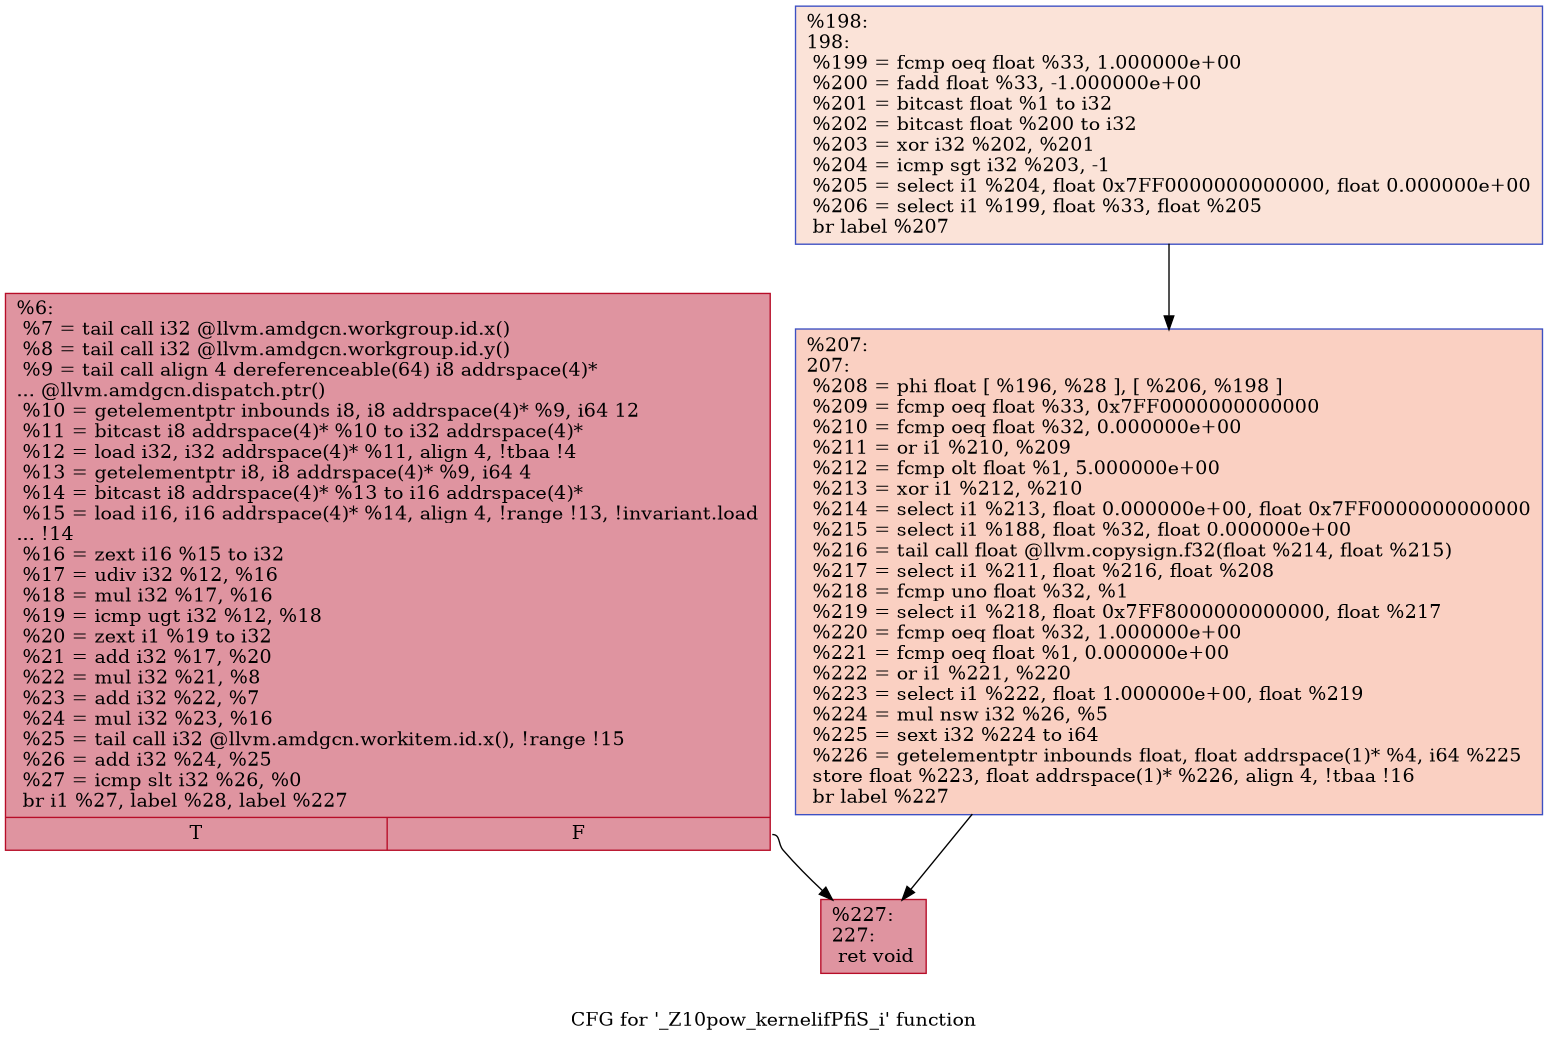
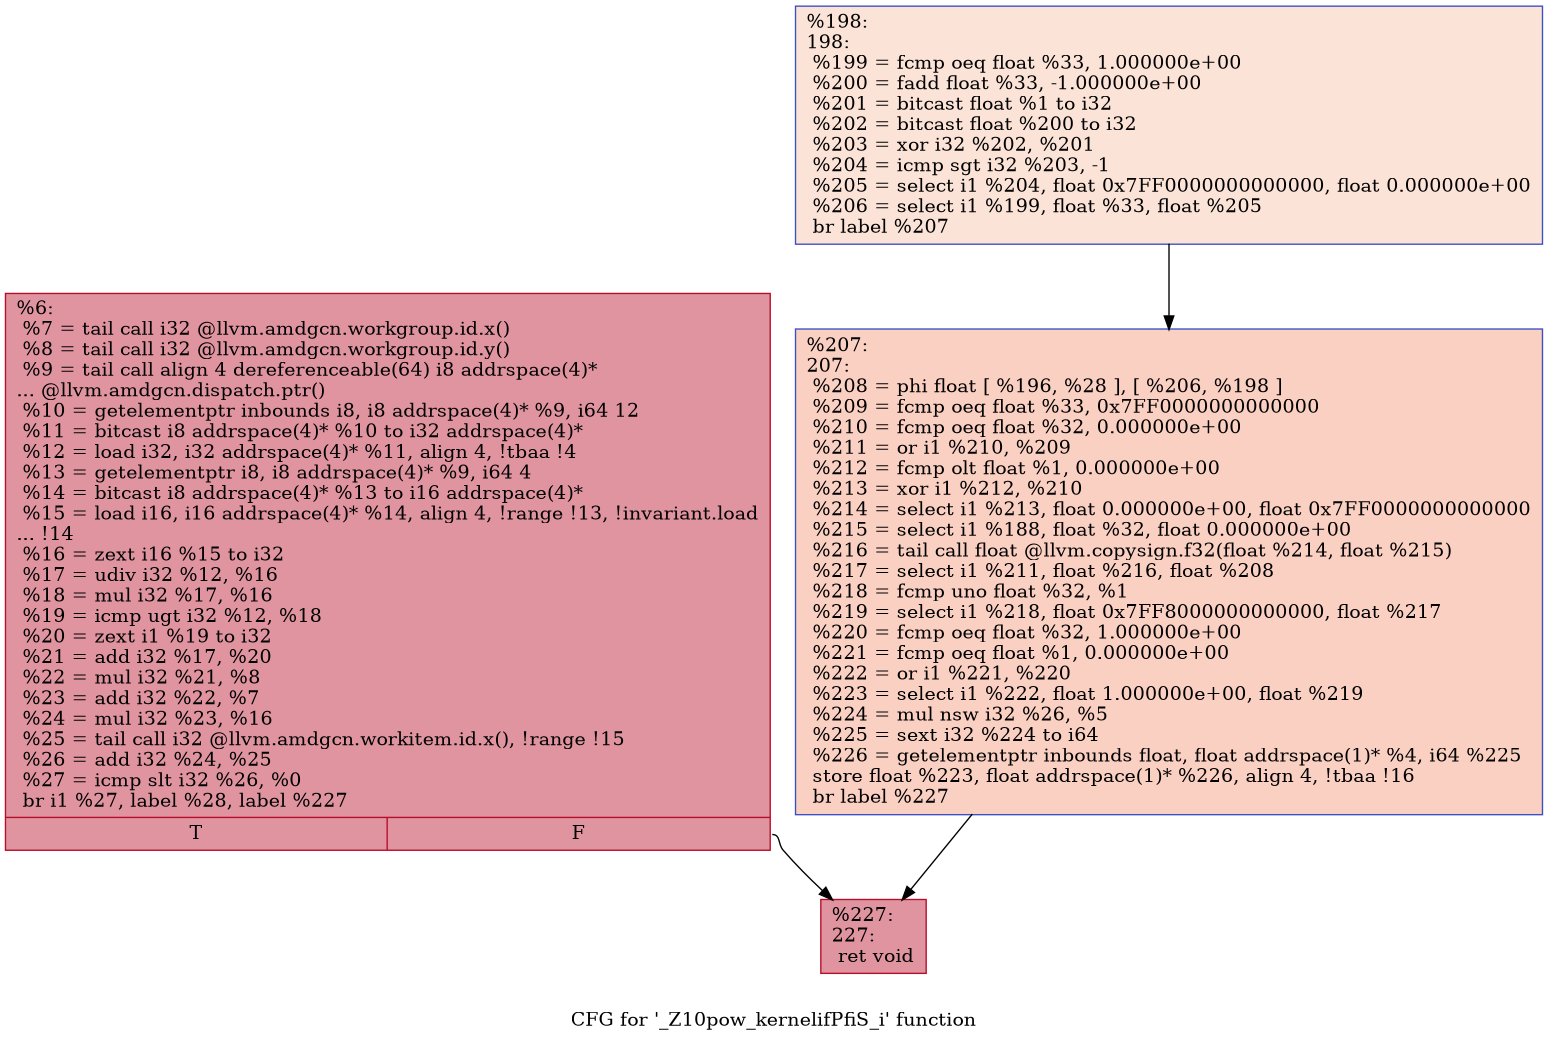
  digraph {
    label="CFG for '_Z10pow_kernelifPfiS_i' function"
    node [color="#b70d28ff" fillcolor="#b70d2870" shape=record style=filled]
    n1 [label="{%6:\l  %7 = tail call i32 @llvm.amdgcn.workgroup.id.x()\l  %8 = tail call i32 @llvm.amdgcn.workgroup.id.y()\l  %9 = tail call align 4 dereferenceable(64) i8 addrspace(4)*\l... @llvm.amdgcn.dispatch.ptr()\l  %10 = getelementptr inbounds i8, i8 addrspace(4)* %9, i64 12\l  %11 = bitcast i8 addrspace(4)* %10 to i32 addrspace(4)*\l  %12 = load i32, i32 addrspace(4)* %11, align 4, !tbaa !4\l  %13 = getelementptr i8, i8 addrspace(4)* %9, i64 4\l  %14 = bitcast i8 addrspace(4)* %13 to i16 addrspace(4)*\l  %15 = load i16, i16 addrspace(4)* %14, align 4, !range !13, !invariant.load\l... !14\l  %16 = zext i16 %15 to i32\l  %17 = udiv i32 %12, %16\l  %18 = mul i32 %17, %16\l  %19 = icmp ugt i32 %12, %18\l  %20 = zext i1 %19 to i32\l  %21 = add i32 %17, %20\l  %22 = mul i32 %21, %8\l  %23 = add i32 %22, %7\l  %24 = mul i32 %23, %16\l  %25 = tail call i32 @llvm.amdgcn.workitem.id.x(), !range !15\l  %26 = add i32 %24, %25\l  %27 = icmp slt i32 %26, %0\l  br i1 %27, label %28, label %227\l|{<s0>T|<s1>F}}"]
    n2 [label="{%227:\l227:                                              \l  ret void\l}"]
    n3 [color="#3d50c3ff" fillcolor="#f6bfa670" label="{%198:\l198:                                              \l  %199 = fcmp oeq float %33, 1.000000e+00\l  %200 = fadd float %33, -1.000000e+00\l  %201 = bitcast float %1 to i32\l  %202 = bitcast float %200 to i32\l  %203 = xor i32 %202, %201\l  %204 = icmp sgt i32 %203, -1\l  %205 = select i1 %204, float 0x7FF0000000000000, float 0.000000e+00\l  %206 = select i1 %199, float %33, float %205\l  br label %207\l}"]
-   n4 [color="#3d50c3ff" fillcolor="#f3947570" label="{%207:\l207:                                              \l  %208 = phi float [ %196, %28 ], [ %206, %198 ]\l  %209 = fcmp oeq float %33, 0x7FF0000000000000\l  %210 = fcmp oeq float %32, 0.000000e+00\l  %211 = or i1 %210, %209\l  %212 = fcmp olt float %1, 5.000000e+00\l  %213 = xor i1 %212, %210\l  %214 = select i1 %213, float 0.000000e+00, float 0x7FF0000000000000\l  %215 = select i1 %188, float %32, float 0.000000e+00\l  %216 = tail call float @llvm.copysign.f32(float %214, float %215)\l  %217 = select i1 %211, float %216, float %208\l  %218 = fcmp uno float %32, %1\l  %219 = select i1 %218, float 0x7FF8000000000000, float %217\l  %220 = fcmp oeq float %32, 1.000000e+00\l  %221 = fcmp oeq float %1, 0.000000e+00\l  %222 = or i1 %221, %220\l  %223 = select i1 %222, float 1.000000e+00, float %219\l  %224 = mul nsw i32 %26, %5\l  %225 = sext i32 %224 to i64\l  %226 = getelementptr inbounds float, float addrspace(1)* %4, i64 %225\l  store float %223, float addrspace(1)* %226, align 4, !tbaa !16\l  br label %227\l}"]
+   n4 [color="#3d50c3ff" fillcolor="#f3947570" label="{%207:\l207:                                              \l  %208 = phi float [ %196, %28 ], [ %206, %198 ]\l  %209 = fcmp oeq float %33, 0x7FF0000000000000\l  %210 = fcmp oeq float %32, 0.000000e+00\l  %211 = or i1 %210, %209\l  %212 = fcmp olt float %1, 0.000000e+00\l  %213 = xor i1 %212, %210\l  %214 = select i1 %213, float 0.000000e+00, float 0x7FF0000000000000\l  %215 = select i1 %188, float %32, float 0.000000e+00\l  %216 = tail call float @llvm.copysign.f32(float %214, float %215)\l  %217 = select i1 %211, float %216, float %208\l  %218 = fcmp uno float %32, %1\l  %219 = select i1 %218, float 0x7FF8000000000000, float %217\l  %220 = fcmp oeq float %32, 1.000000e+00\l  %221 = fcmp oeq float %1, 0.000000e+00\l  %222 = or i1 %221, %220\l  %223 = select i1 %222, float 1.000000e+00, float %219\l  %224 = mul nsw i32 %26, %5\l  %225 = sext i32 %224 to i64\l  %226 = getelementptr inbounds float, float addrspace(1)* %4, i64 %225\l  store float %223, float addrspace(1)* %226, align 4, !tbaa !16\l  br label %227\l}"]
    n1 -> n2 [tailport=s1]
    n3 -> n4
    n4 -> n2
  }
